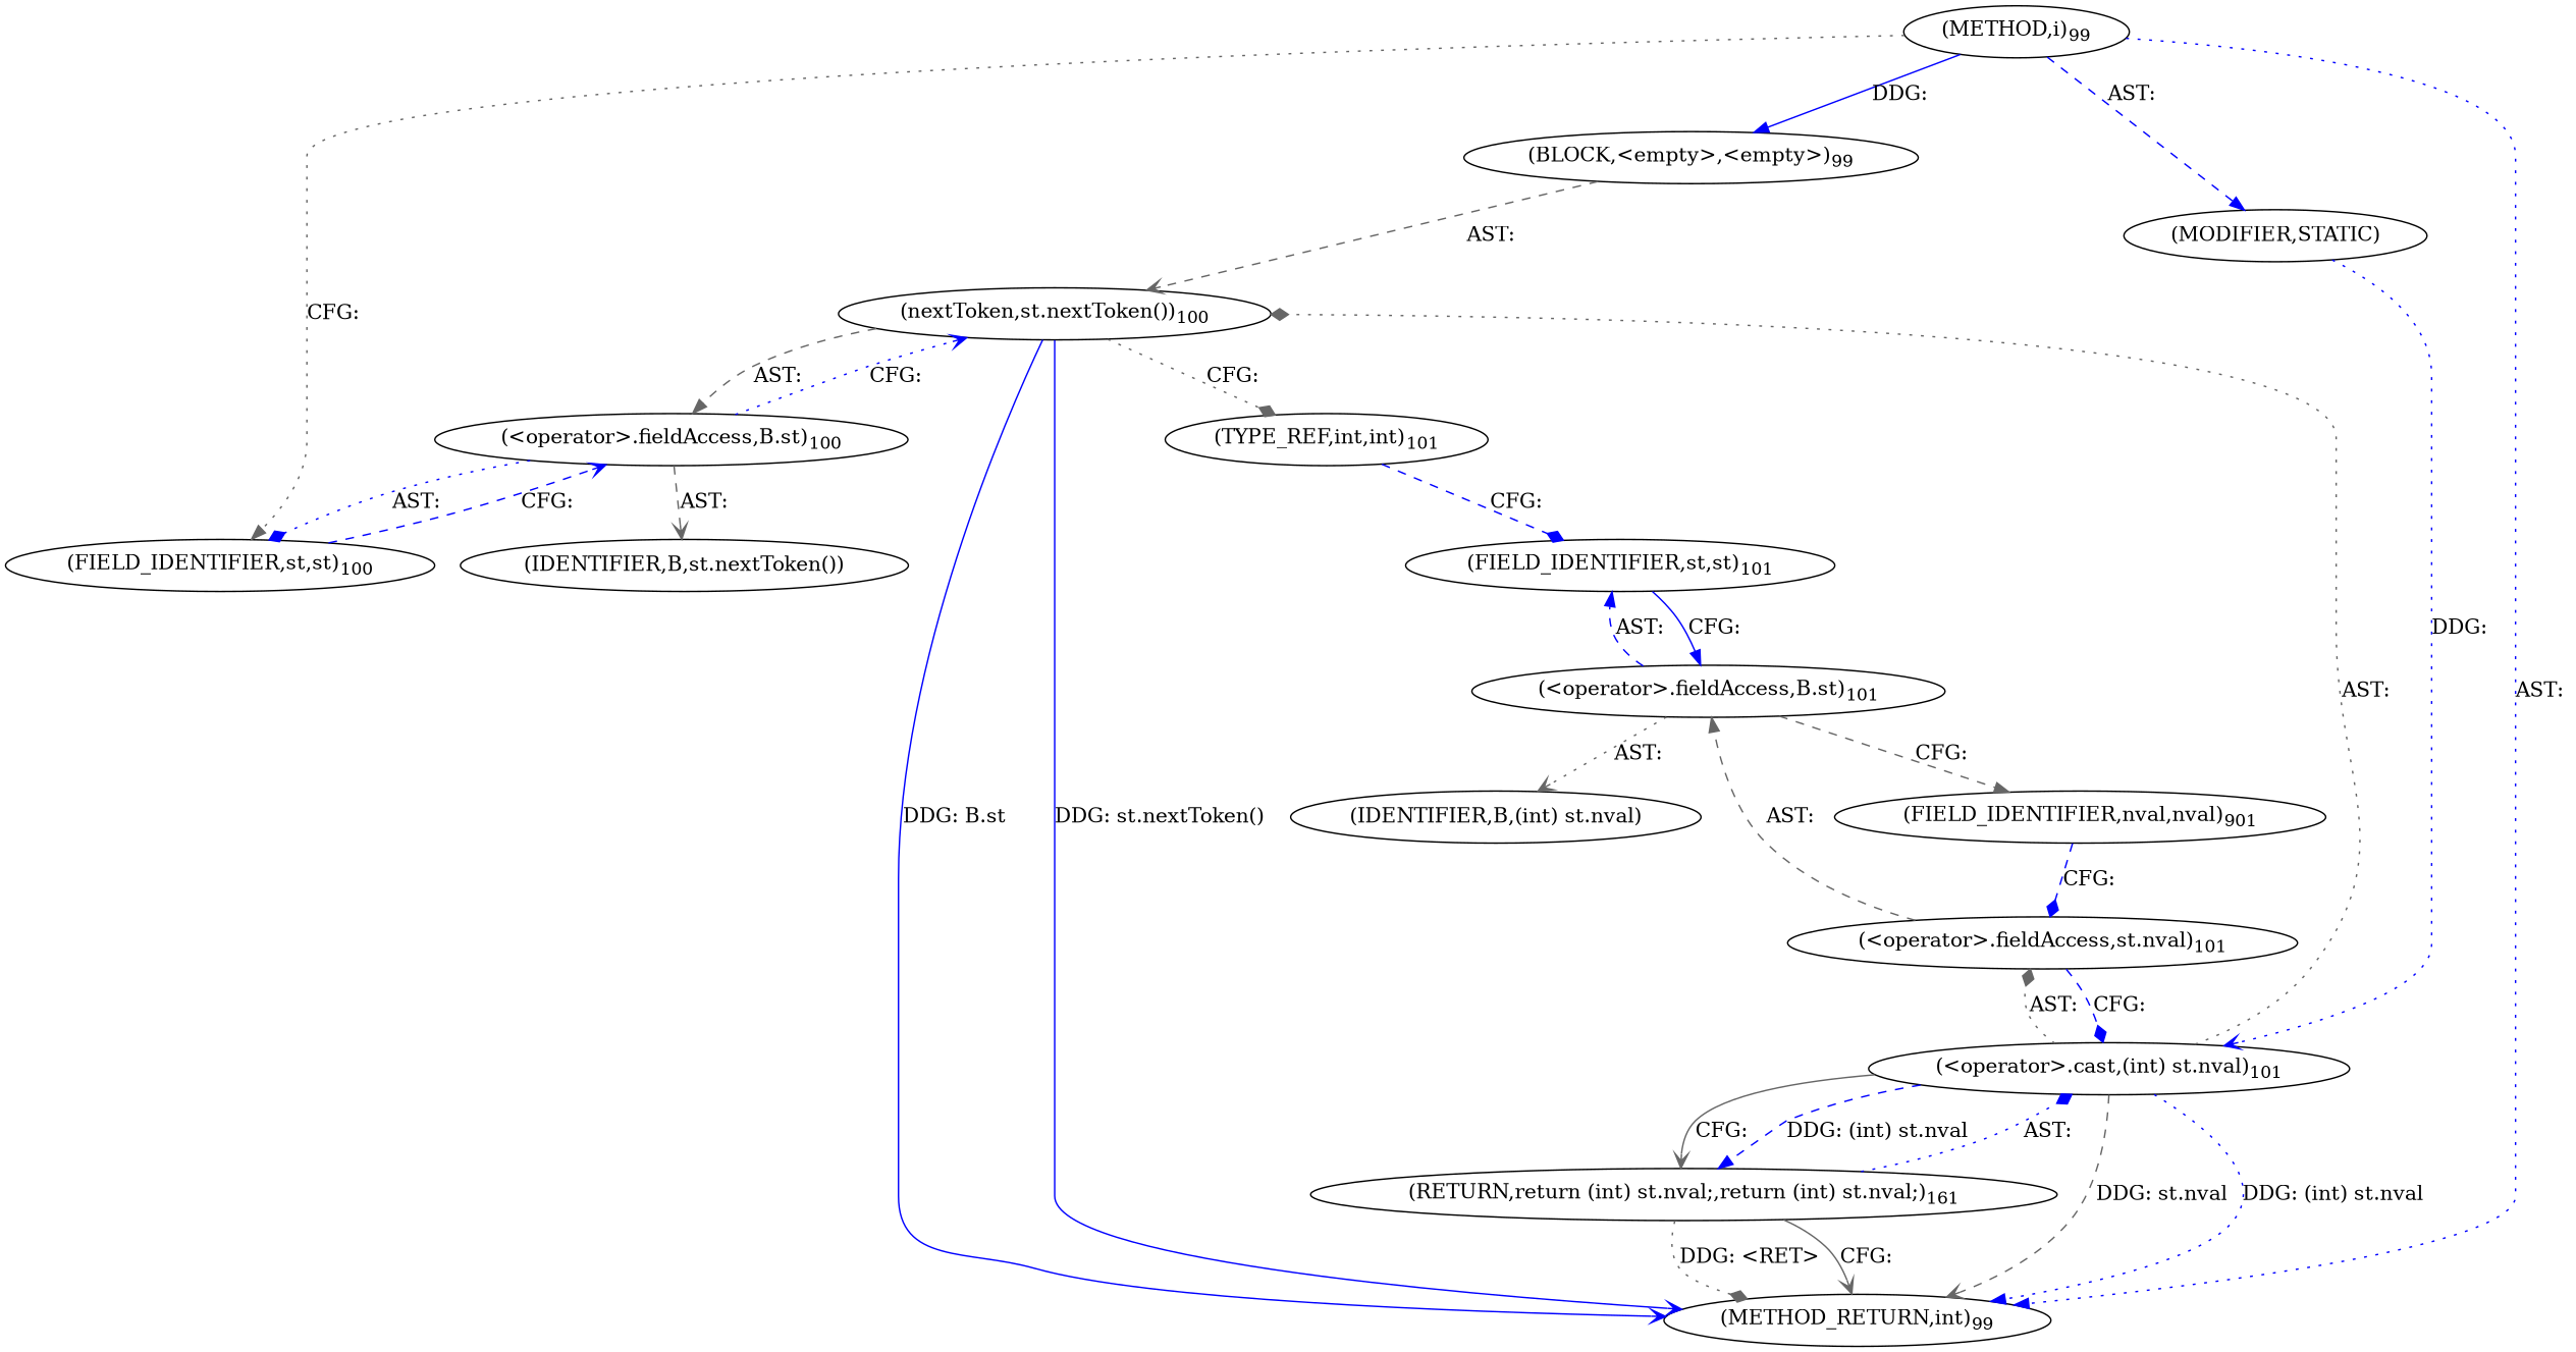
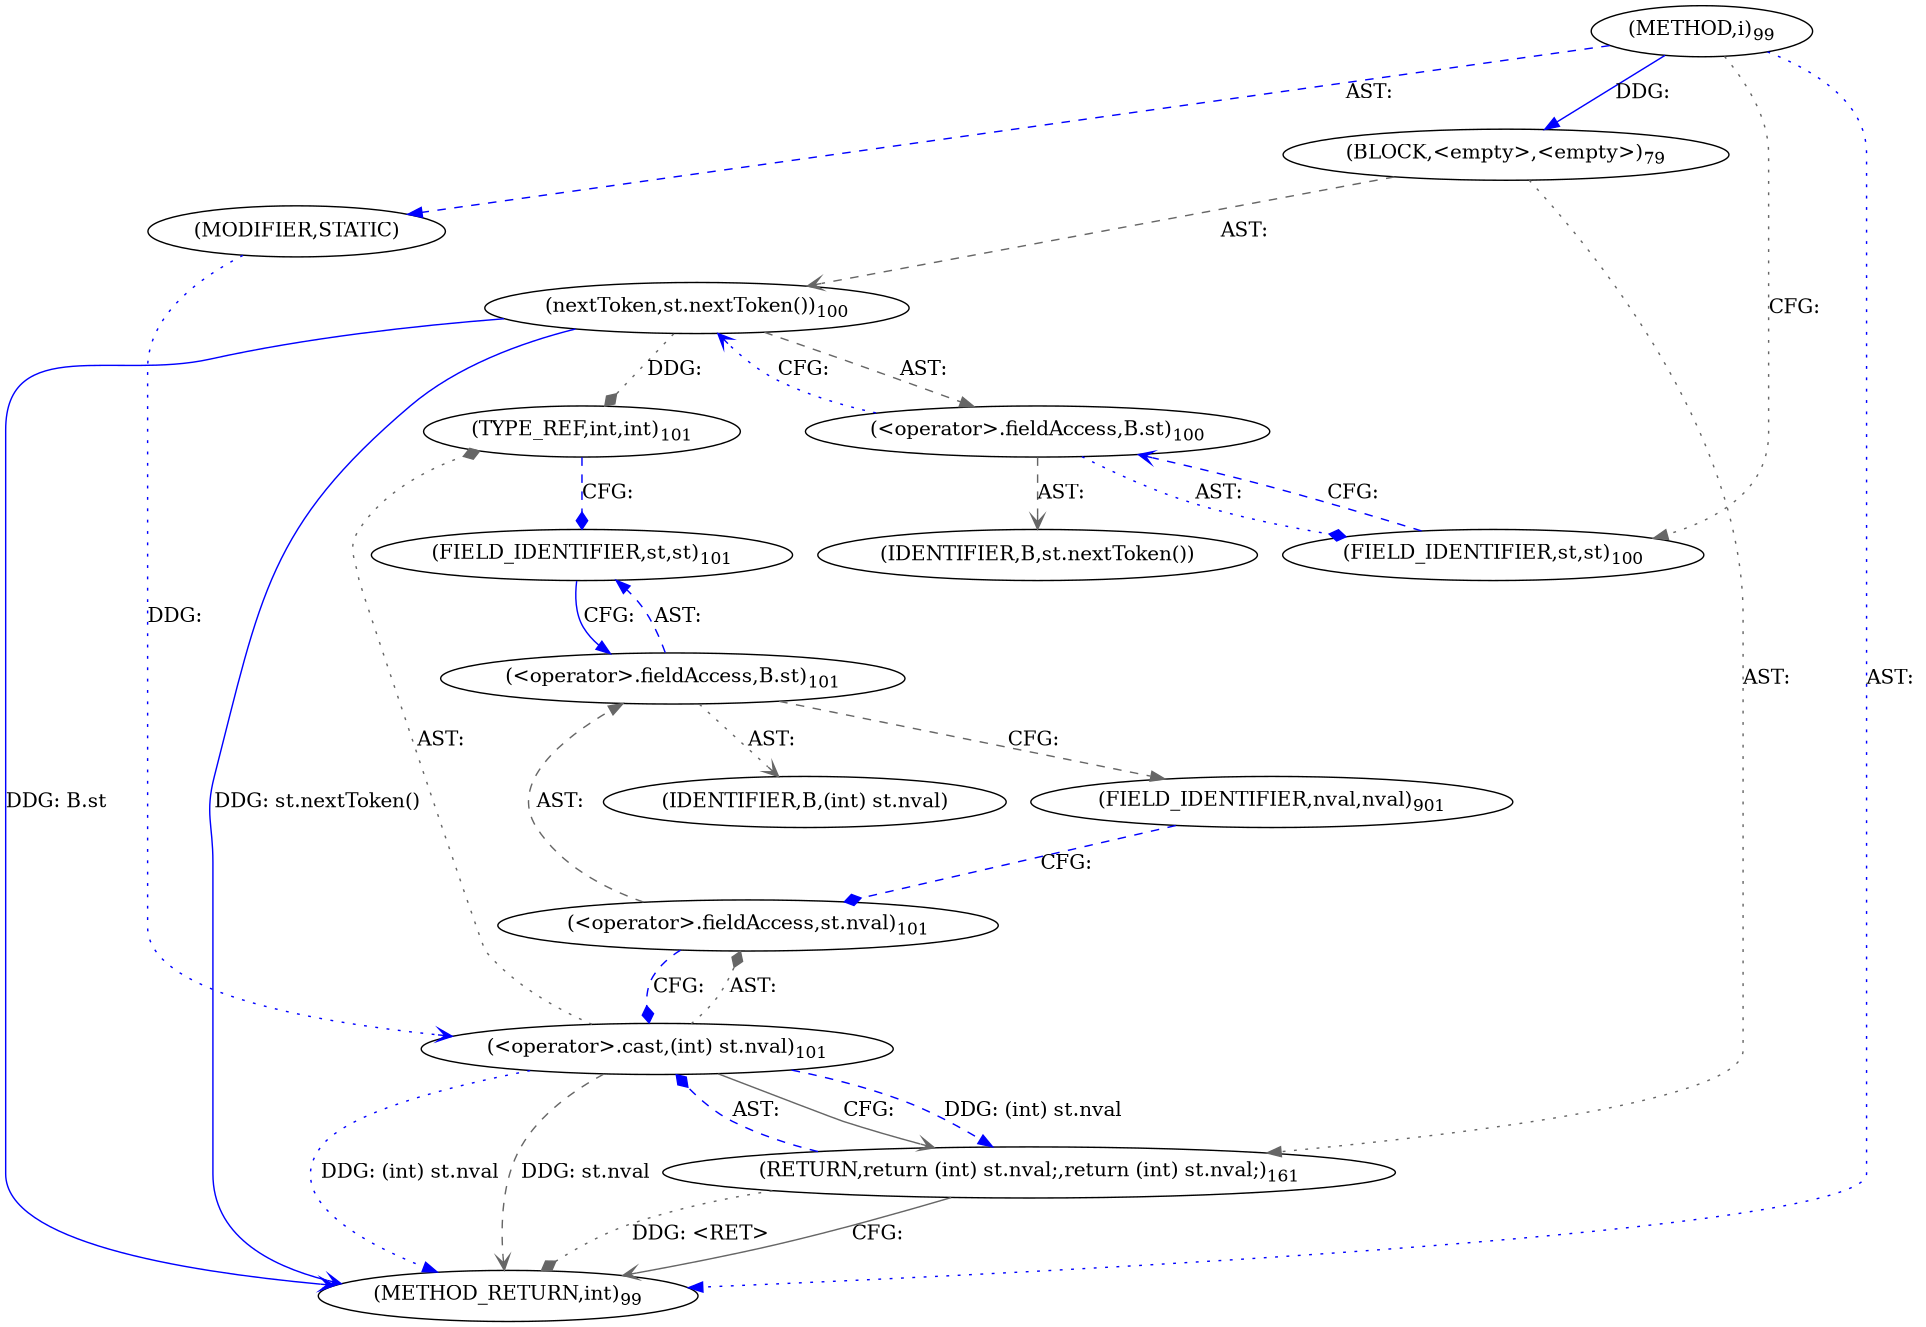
  digraph {
    edge [arrowhead=normal color=blue style=dashed]
    n1 [label=<(METHOD,i)<SUB>99</SUB>>]
-   n2 [label=<(BLOCK,&lt;empty&gt;,&lt;empty&gt;)<SUB>99</SUB>>]
+   n2 [label=<(BLOCK,&lt;empty&gt;,&lt;empty&gt;)<SUB>79</SUB>>]
    n3 [label=<(FIELD_IDENTIFIER,st,st)<SUB>100</SUB>>]
    n4 [label=<(MODIFIER,STATIC)>]
    n5 [label=<(METHOD_RETURN,int)<SUB>99</SUB>>]
    n6 [label=<(nextToken,st.nextToken())<SUB>100</SUB>>]
    n7 [label=<(RETURN,return (int) st.nval;,return (int) st.nval;)<SUB>161</SUB>>]
    n8 [label=<(&lt;operator&gt;.fieldAccess,B.st)<SUB>100</SUB>>]
    n9 [label=<(&lt;operator&gt;.cast,(int) st.nval)<SUB>101</SUB>>]
    n10 [label=<(TYPE_REF,int,int)<SUB>101</SUB>>]
    n11 [label=<(&lt;operator&gt;.fieldAccess,st.nval)<SUB>101</SUB>>]
    n12 [label=<(IDENTIFIER,B,st.nextToken())>]
    n13 [label=<(FIELD_IDENTIFIER,st,st)<SUB>101</SUB>>]
    n14 [label=<(&lt;operator&gt;.fieldAccess,B.st)<SUB>101</SUB>>]
    n15 [label=<(FIELD_IDENTIFIER,nval,nval)<SUB>901</SUB>>]
    n16 [label=<(IDENTIFIER,B,(int) st.nval)>]
    n1 -> n2 [label="DDG: " style=solid]
    n1 -> n3 [color=gray40 label="CFG: " style=dotted]
    n1 -> n4 [label="AST: "]
    n1 -> n5 [label="AST: " style=dotted]
    n2 -> n6 [arrowhead=vee color=gray40 label="AST: "]
+   n2 -> n7 [color=gray40 label="AST: " style=dotted]
    n3 -> n8 [arrowhead=vee label="CFG: "]
    n4 -> n9 [arrowhead=vee label="DDG: " style=dotted]
    n6 -> n5 [arrowhead=vee label="DDG: B.st" style=solid]
    n6 -> n5 [arrowhead=vee label="DDG: st.nextToken()" style=solid]
    n6 -> n8 [color=gray40 label="AST: "]
-   n6 -> n10 [arrowhead=diamond color=gray40 label="CFG: " style=dotted]
+   n6 -> n10 [arrowhead=diamond color=gray40 label="DDG: " style=dotted]
    n7 -> n5 [arrowhead=vee color=gray40 label="CFG: " style=solid]
    n7 -> n5 [arrowhead=diamond color=gray40 label="DDG: &lt;RET&gt;" style=dotted]
-   n7 -> n9 [arrowhead=diamond label="AST: " style=dotted]
+   n7 -> n9 [arrowhead=diamond label="AST: "]
    n8 -> n3 [arrowhead=diamond label="AST: " style=dotted]
    n8 -> n6 [arrowhead=vee label="CFG: " style=dotted]
    n8 -> n12 [arrowhead=vee color=gray40 label="AST: "]
    n9 -> n5 [arrowhead=vee color=gray40 label="DDG: st.nval"]
    n9 -> n5 [label="DDG: (int) st.nval" style=dotted]
    n9 -> n7 [arrowhead=vee color=gray40 label="CFG: " style=solid]
    n9 -> n7 [label="DDG: (int) st.nval"]
-   n9 -> n6 [arrowhead=diamond color=gray40 label="AST: " style=dotted]
+   n9 -> n10 [arrowhead=diamond color=gray40 label="AST: " style=dotted]
    n9 -> n11 [arrowhead=diamond color=gray40 label="AST: " style=dotted]
    n10 -> n13 [arrowhead=diamond label="CFG: "]
    n11 -> n9 [arrowhead=diamond label="CFG: "]
    n11 -> n14 [color=gray40 label="AST: "]
    n13 -> n14 [label="CFG: " style=solid]
    n14 -> n13 [label="AST: "]
    n14 -> n15 [color=gray40 label="CFG: "]
    n14 -> n16 [arrowhead=vee color=gray40 label="AST: " style=dotted]
    n15 -> n11 [arrowhead=diamond label="CFG: "]
  }
